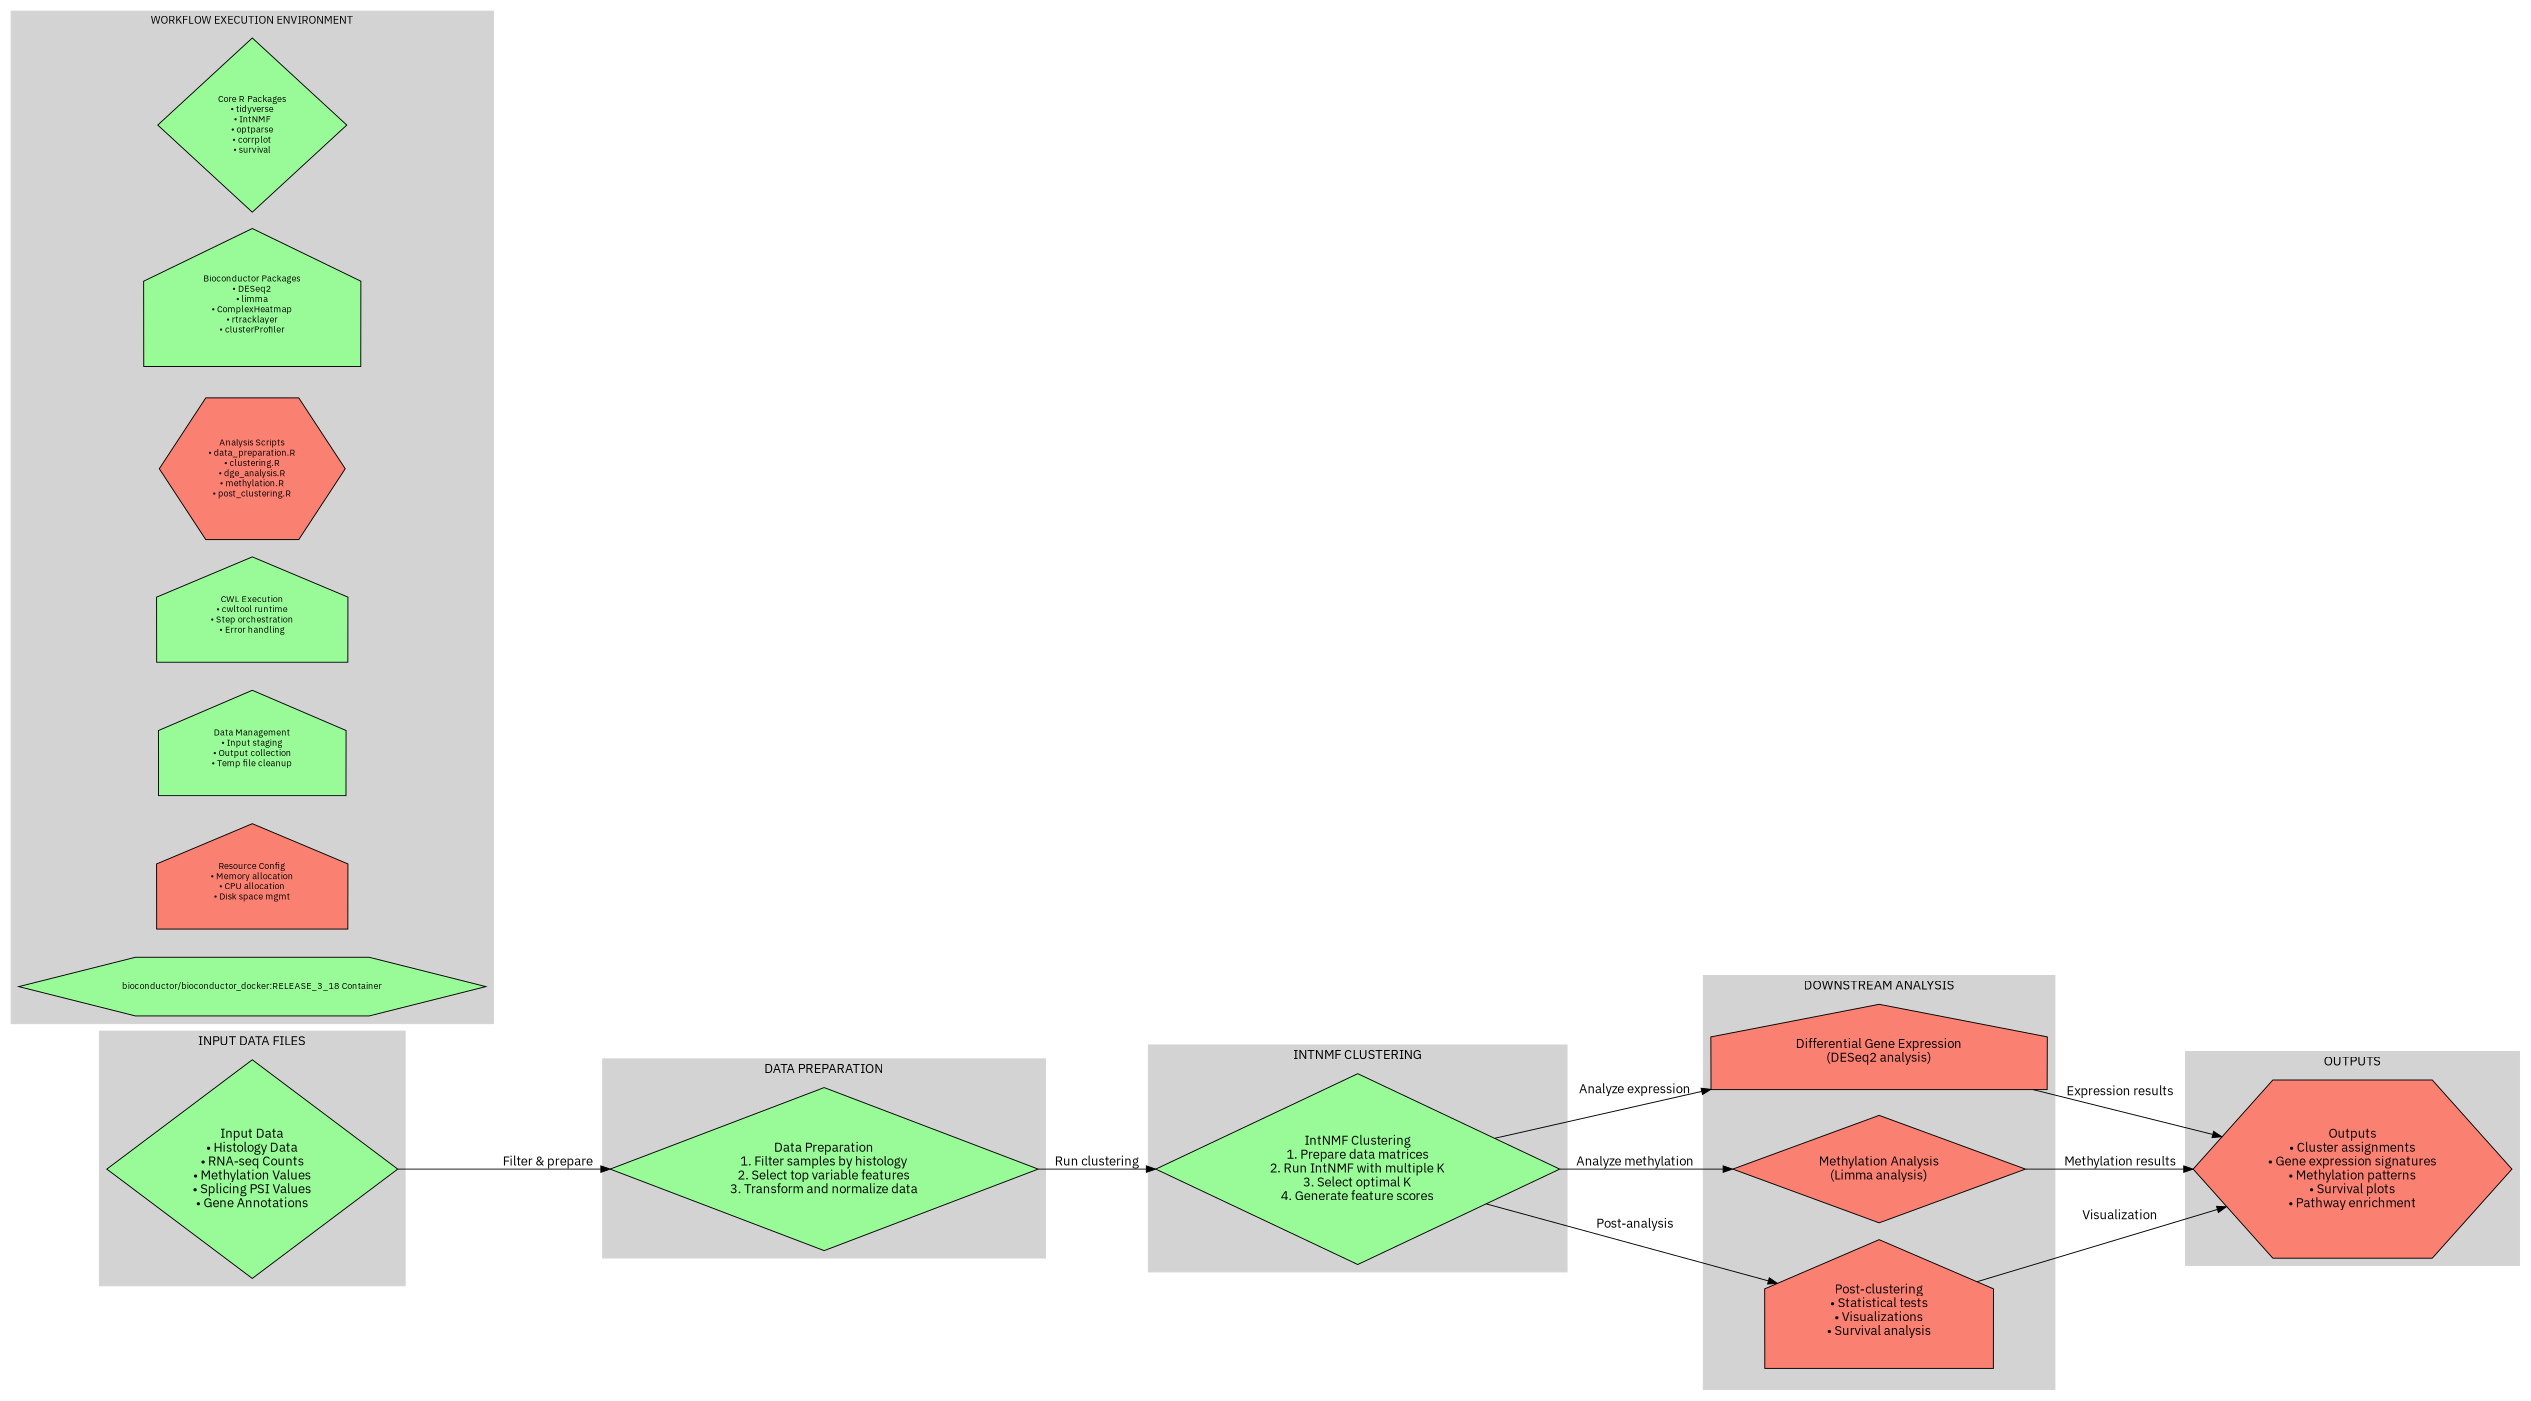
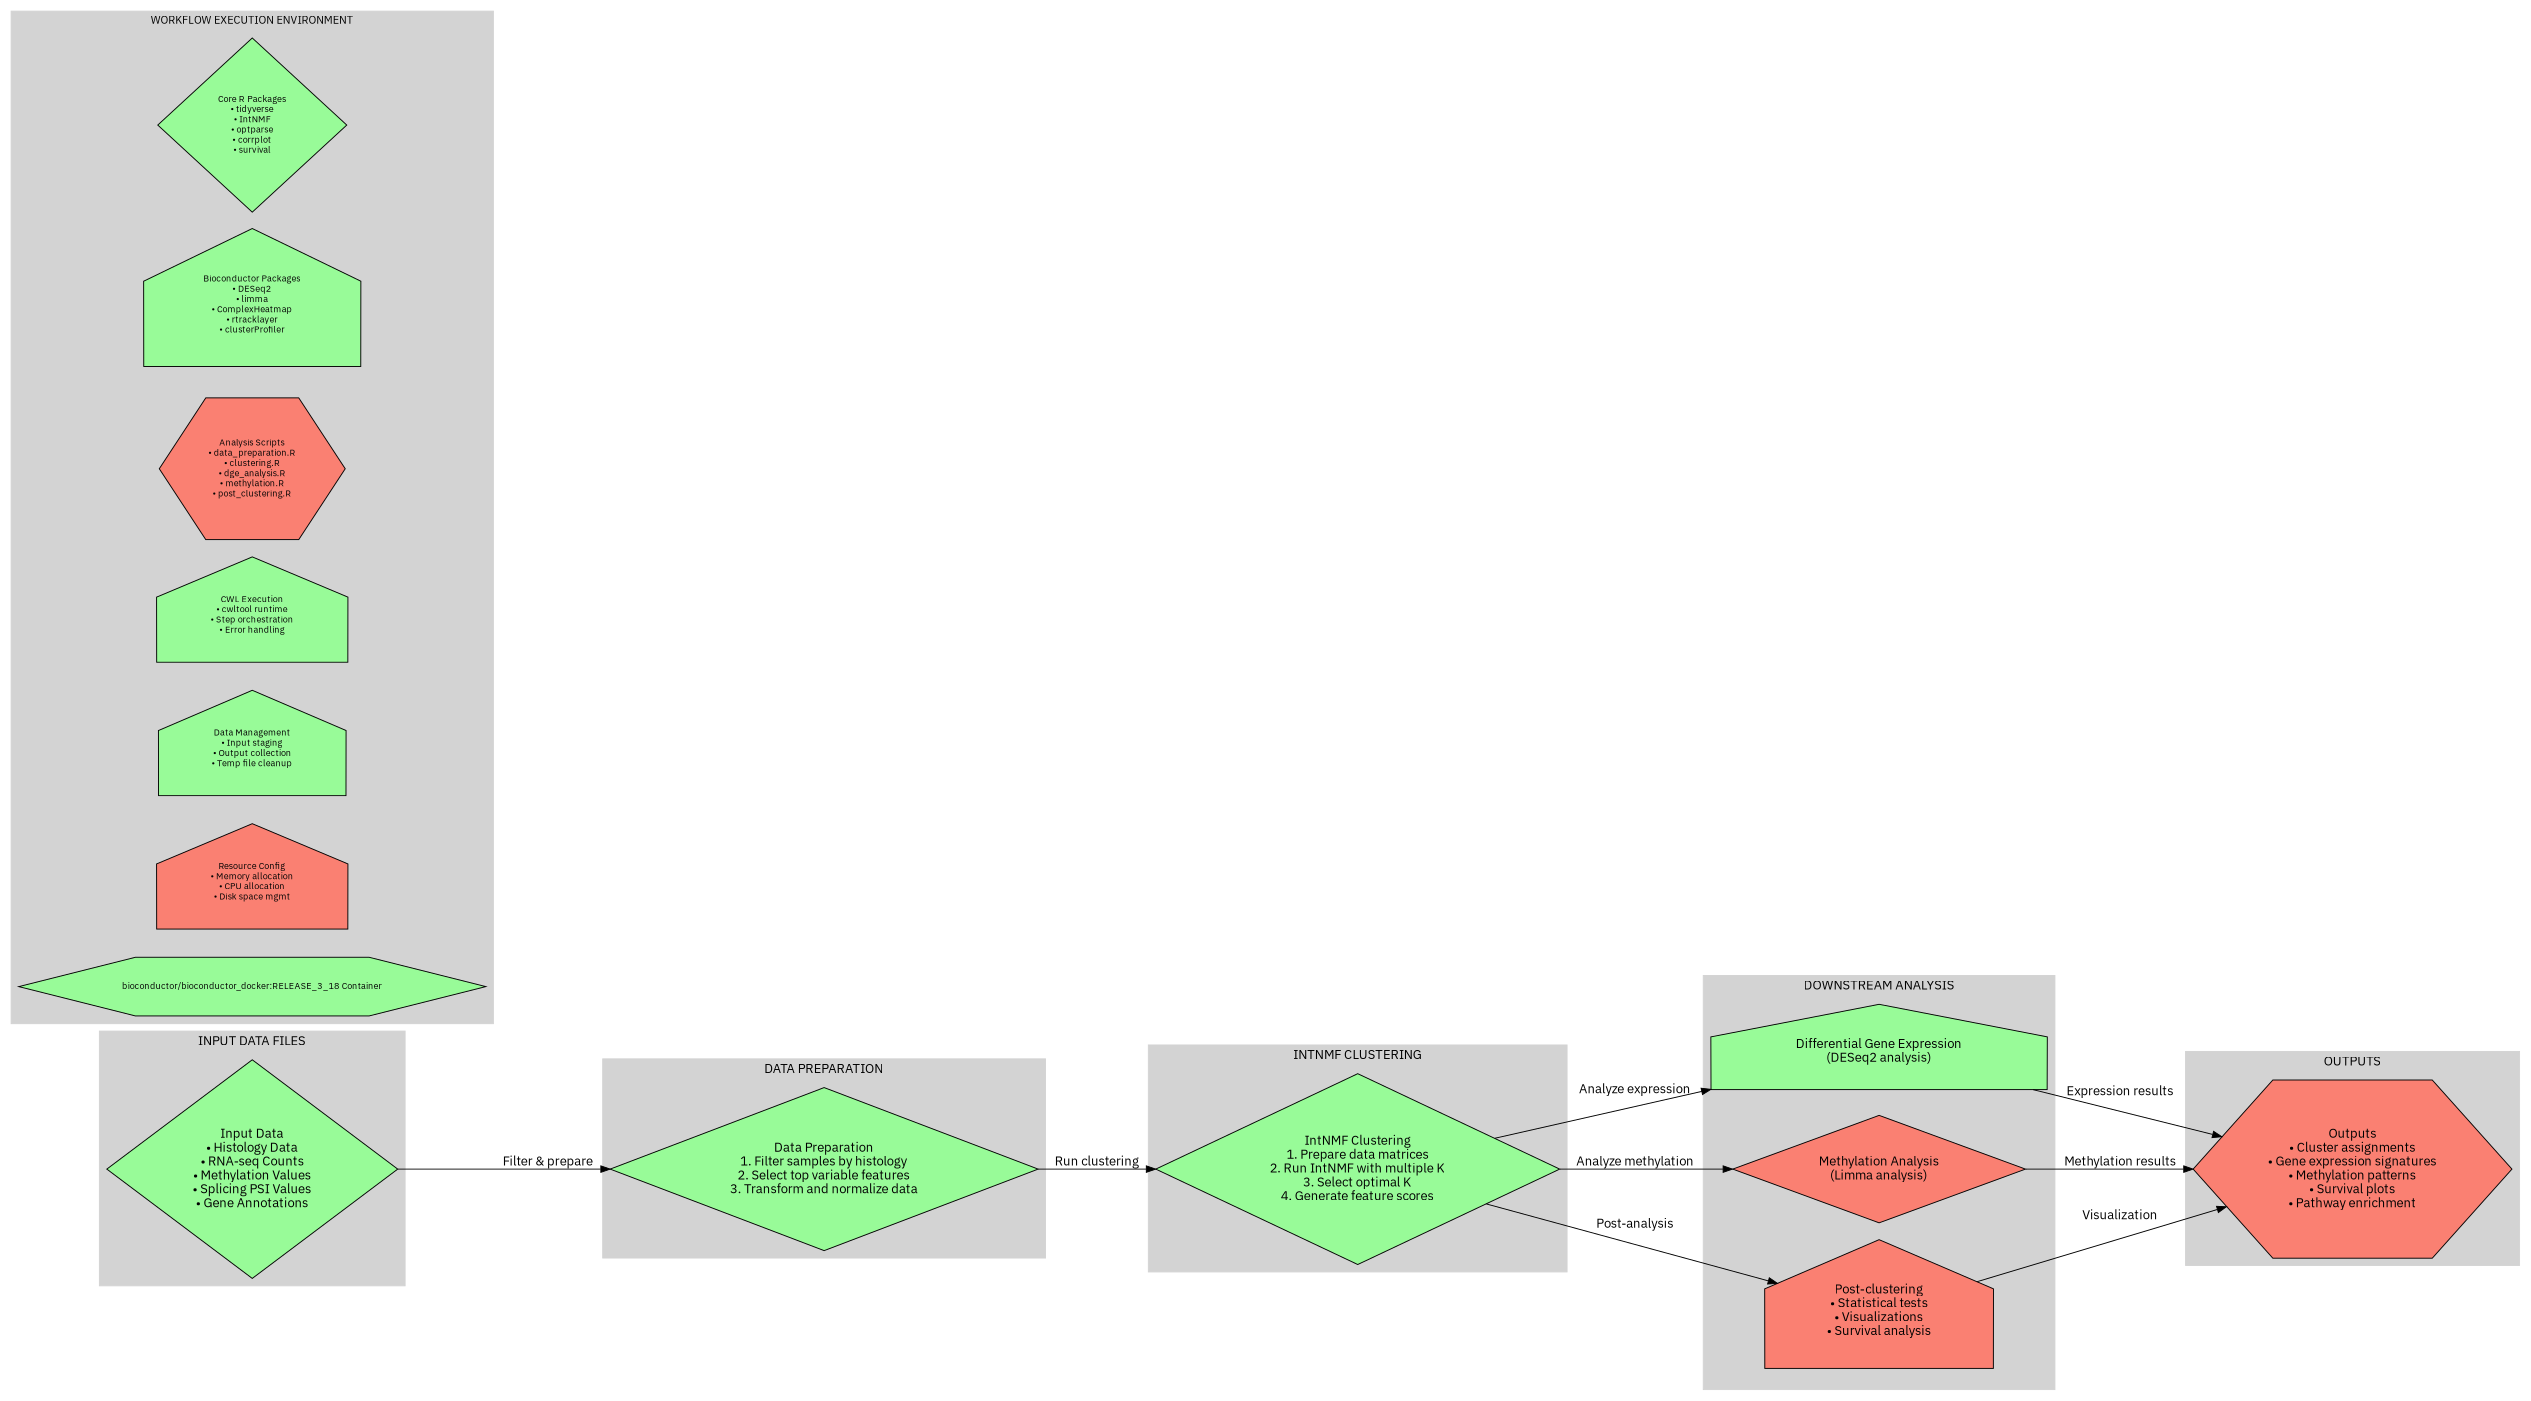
  digraph {
    rankdir=LR
    fontname="IBM Plex Sans"
    node [fillcolor=palegreen fontname="IBM Plex Sans" margin=0.2 shape=house style=filled]
    edge [fontname="IBM Plex Sans"]
    n1 [label="Data Preparation\n1. Filter samples by histology\n2. Select top variable features\n3. Transform and normalize data" shape=diamond]
    n2 [label="Input Data\n• Histology Data\n• RNA-seq Counts\n• Methylation Values\n• Splicing PSI Values\n• Gene Annotations" shape=diamond]
    n3 [label="IntNMF Clustering\n1. Prepare data matrices\n2. Run IntNMF with multiple K\n3. Select optimal K\n4. Generate feature scores" shape=diamond]
-   n4 [fillcolor=salmon label="Differential Gene Expression\n(DESeq2 analysis)"]
+   n4 [label="Differential Gene Expression\n(DESeq2 analysis)"]
    n5 [fillcolor=salmon label="Methylation Analysis\n(Limma analysis)" shape=diamond]
    n6 [fillcolor=salmon label="Post-clustering\n• Statistical tests\n• Visualizations\n• Survival analysis"]
    n7 [fillcolor=salmon label="Outputs\n• Cluster assignments\n• Gene expression signatures\n• Methylation patterns\n• Survival plots\n• Pathway enrichment" shape=hexagon]
    n8 [fontsize=10 label="Core R Packages\n• tidyverse\n• IntNMF\n• optparse\n• corrplot\n• survival" shape=diamond]
    n9 [fontsize=10 label="Bioconductor Packages\n• DESeq2\n• limma\n• ComplexHeatmap\n• rtracklayer\n• clusterProfiler"]
    n10 [fillcolor=salmon fontsize=10 label="Analysis Scripts\n• data_preparation.R\n• clustering.R\n• dge_analysis.R\n• methylation.R\n• post_clustering.R" shape=hexagon]
    n11 [fontsize=10 label="CWL Execution\n• cwltool runtime\n• Step orchestration\n• Error handling"]
    n12 [fontsize=10 label="Data Management\n• Input staging\n• Output collection\n• Temp file cleanup"]
    n13 [fillcolor=salmon fontsize=10 label="Resource Config\n• Memory allocation\n• CPU allocation\n• Disk space mgmt"]
    n14 [fontsize=10 label="bioconductor/bioconductor_docker:RELEASE_3_18 Container" shape=hexagon]
    subgraph cluster_1 {
      color=lightgrey
      label="DATA PREPARATION"
      style=filled
      n1
    }
    subgraph cluster_2 {
      color=lightgrey
      label="INPUT DATA FILES"
      style=filled
      n2
    }
    subgraph cluster_3 {
      color=lightgrey
      label="INTNMF CLUSTERING"
      style=filled
      n3
    }
    subgraph cluster_4 {
      color=lightgrey
      label="DOWNSTREAM ANALYSIS"
      style=filled
      n4
      n5
      n6
    }
    subgraph cluster_5 {
      color=lightgrey
      label=OUTPUTS
      style=filled
      n7
    }
    subgraph cluster_6 {
      color=lightgrey
      fontsize=12
      label="WORKFLOW EXECUTION ENVIRONMENT"
      style=filled
      n14
      subgraph sub_7 {
        color=lightgrey
        fontsize=12
        label="WORKFLOW EXECUTION ENVIRONMENT"
        rank=same
        style=filled
        n8
        n9
        n10
      }
      subgraph sub_8 {
        color=lightgrey
        fontsize=12
        label="WORKFLOW EXECUTION ENVIRONMENT"
        rank=same
        style=filled
        n11
        n12
        n13
      }
    }
    n1 -> n3 [label="Run clustering"]
    n2 -> n1 [label="Filter & prepare"]
    n3 -> n4 [label="Analyze expression"]
    n3 -> n5 [label="Analyze methylation"]
    n3 -> n6 [label="Post-analysis"]
    n4 -> n7 [label="Expression results"]
    n5 -> n7 [label="Methylation results"]
    n6 -> n7 [label=Visualization]
  }
